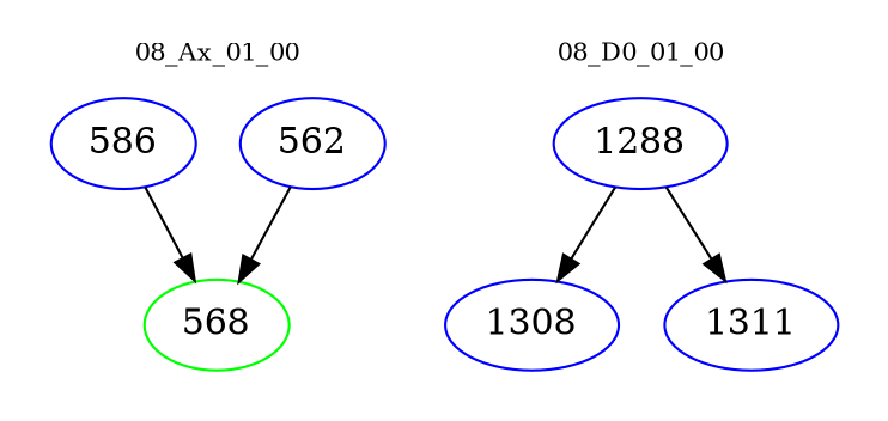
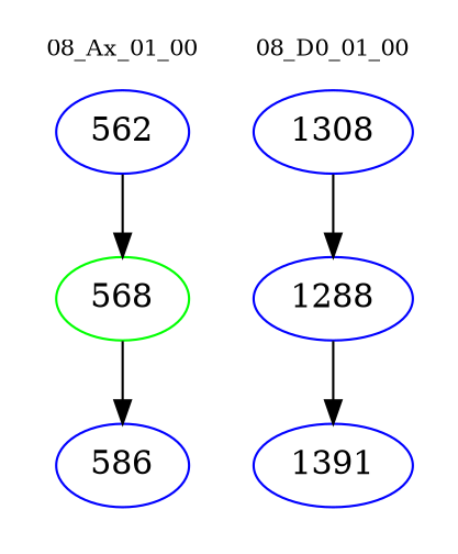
  digraph {
    node [color=blue]
    edge [color=black]
    n1 [label=562]
    n2 [color=green label=568]
    n3 [label=586]
    n4 [label=1308]
    n5 [label=1288]
-   n6 [label=1311]
+   n6 [label=1391]
    subgraph cluster_1 {
      color=white
      fontsize=10
      label="08_Ax_01_00"
      n1
      n2
      n3
    }
    subgraph cluster_2 {
      color=white
      fontsize=10
      label="08_D0_01_00"
      n4
      n5
      n6
    }
    n1 -> n2
-   n3 -> n2
-   n5 -> n4
+   n2 -> n3
+   n4 -> n5
    n5 -> n6
  }
